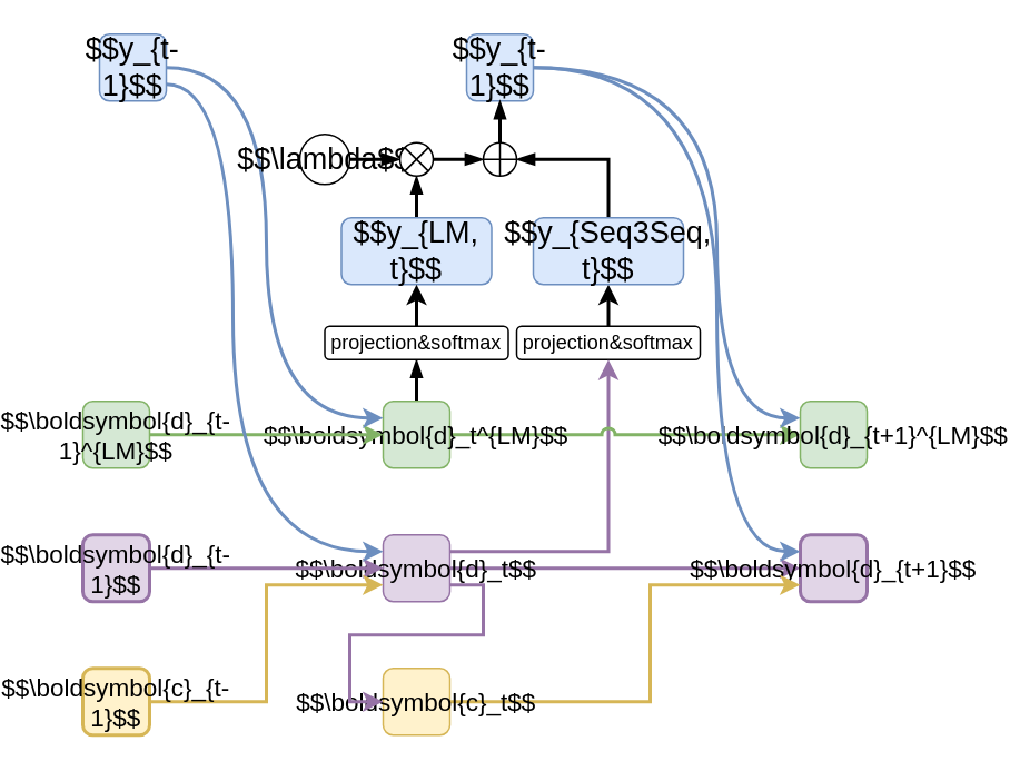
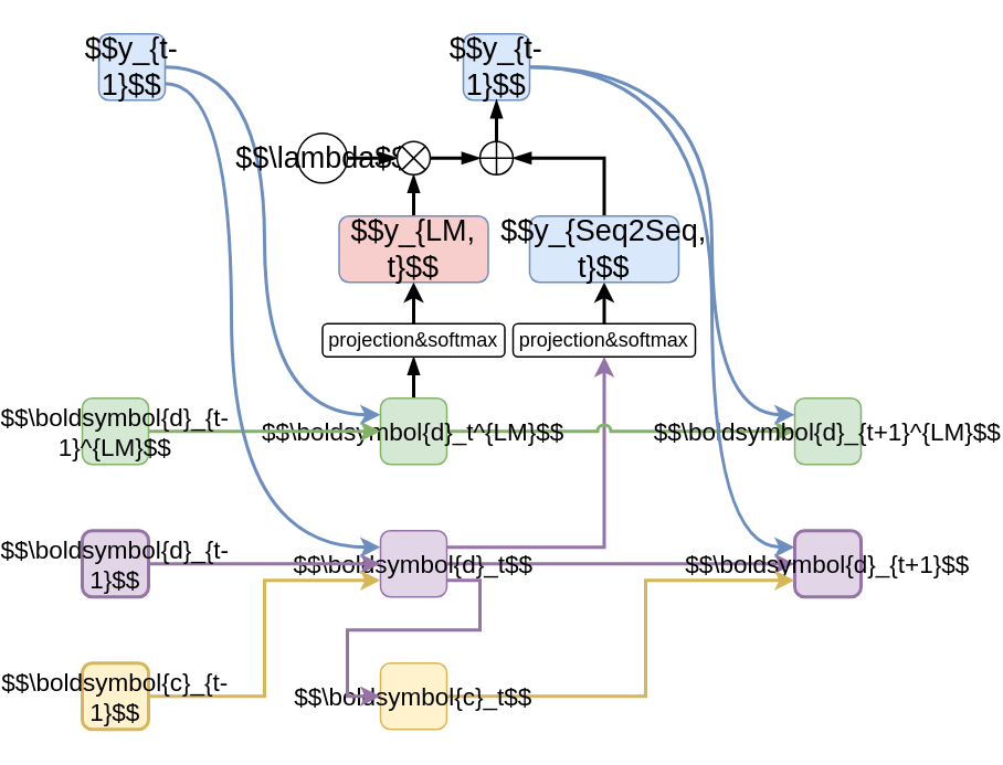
  <mxCell id="0" />
  <mxCell id="1" parent="0" />
  <mxCell id="2" style="edgeStyle=none;rounded=0;jumpStyle=arc;orthogonalLoop=1;jettySize=auto;html=1;entryX=0.5;entryY=1;entryDx=0;entryDy=0;strokeWidth=2;" parent="1" source="3" target="20" edge="1"><mxGeometry relative="1" as="geometry" /></mxCell>
  <mxCell id="3" value="projection&amp;amp;softmax" style="rounded=1;whiteSpace=wrap;html=1;fontSize=12;glass=0;strokeWidth=1;shadow=0;" parent="1" vertex="1"><mxGeometry x="280" y="195" width="110" height="20" as="geometry" /></mxCell>
  <mxCell id="4" style="edgeStyle=orthogonalEdgeStyle;rounded=0;jumpStyle=arc;orthogonalLoop=1;jettySize=auto;html=1;entryX=0;entryY=0.5;entryDx=0;entryDy=0;fillColor=#e1d5e7;strokeColor=#9673a6;strokeWidth=2;" parent="1" source="6" target="16" edge="1"><mxGeometry relative="1" as="geometry" /></mxCell>
  <mxCell id="5" style="edgeStyle=orthogonalEdgeStyle;rounded=0;jumpStyle=arc;orthogonalLoop=1;jettySize=auto;html=1;exitX=1;exitY=0.25;exitDx=0;exitDy=0;strokeWidth=2;fillColor=#e1d5e7;strokeColor=#9673a6;entryX=0.5;entryY=1;entryDx=0;entryDy=0;" parent="1" source="6" target="3" edge="1"><mxGeometry relative="1" as="geometry"><mxPoint x="360" y="240" as="targetPoint" /><Array as="points"><mxPoint x="335" y="330" /></Array></mxGeometry></mxCell>
  <mxCell id="6" value="&lt;span style=&quot;font-size: 15px&quot;&gt;$$\boldsymbol{d}_t$$&lt;/span&gt;" style="rounded=1;whiteSpace=wrap;html=1;fontSize=12;glass=0;strokeWidth=1;shadow=0;fillColor=#e1d5e7;strokeColor=#9673a6;" parent="1" vertex="1"><mxGeometry x="200" y="320" width="40" height="40" as="geometry" /></mxCell>
  <mxCell id="7" value="&lt;span style=&quot;font-size: 18px&quot;&gt;$$y_{t-1}$$&lt;/span&gt;" style="rounded=1;whiteSpace=wrap;html=1;fontSize=12;glass=0;strokeWidth=1;shadow=0;fillColor=#dae8fc;strokeColor=#6c8ebf;" parent="1" vertex="1"><mxGeometry x="30" y="20" width="40" height="40" as="geometry" /></mxCell>
  <mxCell id="8" style="edgeStyle=none;rounded=0;jumpStyle=arc;orthogonalLoop=1;jettySize=auto;html=1;entryX=0;entryY=0.5;entryDx=0;entryDy=0;fillColor=#d5e8d4;strokeColor=#82b366;strokeWidth=2;" parent="1" source="10" target="15" edge="1"><mxGeometry relative="1" as="geometry"><mxPoint x="330" y="260" as="targetPoint" /></mxGeometry></mxCell>
  <mxCell id="9" style="edgeStyle=orthogonalEdgeStyle;rounded=0;jumpStyle=arc;orthogonalLoop=1;jettySize=auto;html=1;exitX=0.5;exitY=0;exitDx=0;exitDy=0;entryX=0.5;entryY=1;entryDx=0;entryDy=0;endArrow=blockThin;endFill=1;strokeWidth=2;" parent="1" source="10" target="26" edge="1"><mxGeometry relative="1" as="geometry" /></mxCell>
  <mxCell id="10" value="&lt;span style=&quot;font-size: 15px&quot;&gt;$$\boldsymbol{d}_t^{LM}$$&lt;/span&gt;" style="rounded=1;whiteSpace=wrap;html=1;fontSize=12;glass=0;strokeWidth=1;shadow=0;fillColor=#d5e8d4;strokeColor=#82b366;" parent="1" vertex="1"><mxGeometry x="200" y="240" width="40" height="40" as="geometry" /></mxCell>
  <mxCell id="11" style="edgeStyle=none;rounded=0;jumpStyle=arc;orthogonalLoop=1;jettySize=auto;html=1;exitX=1;exitY=0.5;exitDx=0;exitDy=0;fillColor=#d5e8d4;strokeColor=#82b366;strokeWidth=2;" parent="1" source="12" target="10" edge="1"><mxGeometry relative="1" as="geometry" /></mxCell>
  <mxCell id="12" value="&lt;span style=&quot;font-size: 15px&quot;&gt;$$\boldsymbol{d}_{t-1}^{LM}$$&lt;/span&gt;" style="rounded=1;whiteSpace=wrap;html=1;fontSize=12;glass=0;strokeWidth=1;shadow=0;fillColor=#d5e8d4;strokeColor=#82b366;" parent="1" vertex="1"><mxGeometry x="20" y="240" width="40" height="40" as="geometry" /></mxCell>
  <mxCell id="13" style="edgeStyle=none;rounded=0;jumpStyle=arc;orthogonalLoop=1;jettySize=auto;html=1;fillColor=#e1d5e7;strokeColor=#9673a6;strokeWidth=2;" parent="1" source="14" target="6" edge="1"><mxGeometry relative="1" as="geometry" /></mxCell>
  <mxCell id="14" value="&lt;span style=&quot;font-size: 15px&quot;&gt;$$\boldsymbol{d}_{t-1}$$&lt;/span&gt;" style="rounded=1;whiteSpace=wrap;html=1;fontSize=12;glass=0;strokeWidth=2;shadow=0;fillColor=#e1d5e7;strokeColor=#9673a6;" parent="1" vertex="1"><mxGeometry x="20" y="320" width="40" height="40" as="geometry" /></mxCell>
  <mxCell id="15" value="&lt;span style=&quot;font-size: 15px&quot;&gt;$$\boldsymbol{d}_{t+1}^{LM}$$&lt;/span&gt;" style="rounded=1;whiteSpace=wrap;html=1;fontSize=12;glass=0;strokeWidth=1;shadow=0;fillColor=#d5e8d4;strokeColor=#82b366;" parent="1" vertex="1"><mxGeometry x="450" y="240" width="40" height="40" as="geometry" /></mxCell>
  <mxCell id="16" value="&lt;span style=&quot;font-size: 15px&quot;&gt;$$\boldsymbol{d}_{t+1}$$&lt;/span&gt;" style="rounded=1;whiteSpace=wrap;html=1;fontSize=12;glass=0;strokeWidth=2;shadow=0;fillColor=#e1d5e7;strokeColor=#9673a6;" parent="1" vertex="1"><mxGeometry x="450" y="320" width="40" height="40" as="geometry" /></mxCell>
  <mxCell id="17" style="rounded=0;orthogonalLoop=1;jettySize=auto;html=1;entryX=0;entryY=0.25;entryDx=0;entryDy=0;jumpStyle=arc;edgeStyle=orthogonalEdgeStyle;curved=1;fillColor=#dae8fc;strokeColor=#6c8ebf;strokeWidth=2;exitX=1;exitY=0.5;exitDx=0;exitDy=0;" parent="1" source="7" edge="1"><mxGeometry relative="1" as="geometry"><Array as="points"><mxPoint x="130" y="40" /><mxPoint x="130" y="250" /></Array><mxPoint x="200" y="250" as="targetPoint" /><mxPoint x="70" y="80" as="sourcePoint" /></mxGeometry></mxCell>
  <mxCell id="18" style="edgeStyle=orthogonalEdgeStyle;rounded=0;jumpStyle=arc;orthogonalLoop=1;jettySize=auto;html=1;curved=1;fillColor=#dae8fc;strokeColor=#6c8ebf;strokeWidth=2;entryX=0;entryY=0.25;entryDx=0;entryDy=0;exitX=1;exitY=0.75;exitDx=0;exitDy=0;" parent="1" source="7" edge="1"><mxGeometry relative="1" as="geometry"><mxPoint x="200" y="330" as="targetPoint" /><Array as="points"><mxPoint x="110" y="50" /><mxPoint x="110" y="330" /></Array><mxPoint x="60" y="80" as="sourcePoint" /></mxGeometry></mxCell>
  <mxCell id="19" style="edgeStyle=orthogonalEdgeStyle;rounded=0;jumpStyle=arc;orthogonalLoop=1;jettySize=auto;html=1;exitX=0.5;exitY=0;exitDx=0;exitDy=0;entryX=1;entryY=0.5;entryDx=0;entryDy=0;endArrow=blockThin;endFill=1;strokeWidth=2;" parent="1" source="20" target="29" edge="1"><mxGeometry relative="1" as="geometry" /></mxCell>
- <mxCell id="20" value="&lt;span style=&quot;font-size: 18px&quot;&gt;$$y_{Seq3Seq, t}$$&lt;/span&gt;" style="rounded=1;whiteSpace=wrap;html=1;fontSize=12;glass=0;strokeWidth=1;shadow=0;fillColor=#dae8fc;strokeColor=#6c8ebf;" parent="1" vertex="1"><mxGeometry x="290" y="130" width="90" height="40" as="geometry" /></mxCell>
+ <mxCell id="20" value="&lt;span style=&quot;font-size: 18px&quot;&gt;$$y_{Seq2Seq, t}$$&lt;/span&gt;" style="rounded=1;whiteSpace=wrap;html=1;fontSize=12;glass=0;strokeWidth=1;shadow=0;fillColor=#dae8fc;strokeColor=#6c8ebf;" parent="1" vertex="1"><mxGeometry x="290" y="130" width="90" height="40" as="geometry" /></mxCell>
  <mxCell id="21" style="edgeStyle=orthogonalEdgeStyle;rounded=0;jumpStyle=arc;orthogonalLoop=1;jettySize=auto;html=1;exitX=0.5;exitY=0;exitDx=0;exitDy=0;endArrow=blockThin;endFill=1;strokeWidth=2;" parent="1" source="22" target="31" edge="1"><mxGeometry relative="1" as="geometry"><mxPoint x="220" y="100" as="targetPoint" /></mxGeometry></mxCell>
- <mxCell id="22" value="&lt;span style=&quot;font-size: 18px&quot;&gt;$$y_{LM, t}$$&lt;/span&gt;" style="rounded=1;whiteSpace=wrap;html=1;fontSize=12;glass=0;strokeWidth=1;shadow=0;fillColor=#dae8fc;strokeColor=#6c8ebf;" parent="1" vertex="1"><mxGeometry x="175" y="130" width="90" height="40" as="geometry" /></mxCell>
+ <mxCell id="22" value="&lt;span style=&quot;font-size: 18px&quot;&gt;$$y_{LM, t}$$&lt;/span&gt;" style="rounded=1;whiteSpace=wrap;html=1;fontSize=12;glass=0;strokeWidth=1;shadow=0;fillColor=#f8cecc;strokeColor=#6c8ebf;" parent="1" vertex="1"><mxGeometry x="175" y="130" width="90" height="40" as="geometry" /></mxCell>
  <mxCell id="23" style="edgeStyle=orthogonalEdgeStyle;rounded=0;jumpStyle=arc;orthogonalLoop=1;jettySize=auto;html=1;exitX=1;exitY=0.5;exitDx=0;exitDy=0;entryX=0;entryY=0.5;entryDx=0;entryDy=0;endArrow=blockThin;endFill=1;strokeWidth=2;" parent="1" source="24" target="31" edge="1"><mxGeometry relative="1" as="geometry" /></mxCell>
  <mxCell id="24" value="&lt;span style=&quot;font-size: 18px&quot;&gt;$$\lambda$$&lt;/span&gt;" style="ellipse;whiteSpace=wrap;html=1;aspect=fixed;" parent="1" vertex="1"><mxGeometry x="150" y="80" width="30" height="30" as="geometry" /></mxCell>
  <mxCell id="25" style="edgeStyle=none;rounded=0;jumpStyle=arc;orthogonalLoop=1;jettySize=auto;html=1;entryX=0.5;entryY=1;entryDx=0;entryDy=0;strokeWidth=2;" parent="1" source="26" edge="1"><mxGeometry relative="1" as="geometry"><mxPoint x="220" y="170" as="targetPoint" /></mxGeometry></mxCell>
  <mxCell id="26" value="projection&amp;amp;softmax" style="rounded=1;whiteSpace=wrap;html=1;fontSize=12;glass=0;strokeWidth=1;shadow=0;" parent="1" vertex="1"><mxGeometry x="165" y="195" width="110" height="20" as="geometry" /></mxCell>
  <mxCell id="27" value="&lt;span style=&quot;font-size: 18px&quot;&gt;$$y_{t-1}$$&lt;/span&gt;" style="rounded=1;whiteSpace=wrap;html=1;fontSize=12;glass=0;strokeWidth=1;shadow=0;fillColor=#dae8fc;strokeColor=#6c8ebf;" parent="1" vertex="1"><mxGeometry x="250" y="20" width="40" height="40" as="geometry" /></mxCell>
  <mxCell id="28" style="edgeStyle=orthogonalEdgeStyle;rounded=0;jumpStyle=arc;orthogonalLoop=1;jettySize=auto;html=1;exitX=0.5;exitY=0;exitDx=0;exitDy=0;entryX=0.5;entryY=1;entryDx=0;entryDy=0;endArrow=blockThin;endFill=1;strokeWidth=2;" parent="1" source="29" target="27" edge="1"><mxGeometry relative="1" as="geometry" /></mxCell>
  <mxCell id="29" value="" style="shape=orEllipse;perimeter=ellipsePerimeter;whiteSpace=wrap;html=1;backgroundOutline=1;strokeWidth=1;" parent="1" vertex="1"><mxGeometry x="260" y="85" width="20" height="20" as="geometry" /></mxCell>
  <mxCell id="30" style="edgeStyle=orthogonalEdgeStyle;rounded=0;jumpStyle=arc;orthogonalLoop=1;jettySize=auto;html=1;exitX=1;exitY=0.5;exitDx=0;exitDy=0;entryX=0;entryY=0.5;entryDx=0;entryDy=0;endArrow=blockThin;endFill=1;strokeWidth=2;" parent="1" source="31" target="29" edge="1"><mxGeometry relative="1" as="geometry" /></mxCell>
  <mxCell id="31" value="" style="shape=sumEllipse;perimeter=ellipsePerimeter;whiteSpace=wrap;html=1;backgroundOutline=1;" parent="1" vertex="1"><mxGeometry x="210" y="85" width="20" height="20" as="geometry" /></mxCell>
  <mxCell id="32" style="edgeStyle=orthogonalEdgeStyle;rounded=0;jumpStyle=arc;orthogonalLoop=1;jettySize=auto;html=1;curved=1;fillColor=#dae8fc;strokeColor=#6c8ebf;strokeWidth=2;exitX=1;exitY=0.5;exitDx=0;exitDy=0;entryX=0;entryY=0.25;entryDx=0;entryDy=0;" parent="1" source="27" target="15" edge="1"><mxGeometry relative="1" as="geometry"><mxPoint x="450" y="200" as="targetPoint" /><Array as="points"><mxPoint x="400" y="40" /><mxPoint x="400" y="250" /></Array><mxPoint x="440" y="20" as="sourcePoint" /></mxGeometry></mxCell>
  <mxCell id="33" style="edgeStyle=orthogonalEdgeStyle;rounded=0;jumpStyle=arc;orthogonalLoop=1;jettySize=auto;html=1;curved=1;fillColor=#dae8fc;strokeColor=#6c8ebf;strokeWidth=2;exitX=1;exitY=0.5;exitDx=0;exitDy=0;entryX=0;entryY=0.25;entryDx=0;entryDy=0;" parent="1" target="16" edge="1"><mxGeometry relative="1" as="geometry"><mxPoint x="430" y="250" as="targetPoint" /><Array as="points"><mxPoint x="400" y="40" /><mxPoint x="400" y="330" /></Array><mxPoint x="290" y="40" as="sourcePoint" /></mxGeometry></mxCell>
  <mxCell id="34" style="edgeStyle=orthogonalEdgeStyle;rounded=0;orthogonalLoop=1;jettySize=auto;html=1;exitX=1;exitY=0.5;exitDx=0;exitDy=0;jumpStyle=arc;fillColor=#fff2cc;strokeColor=#d6b656;strokeWidth=2;entryX=0;entryY=0.75;entryDx=0;entryDy=0;" parent="1" source="35" target="16" edge="1"><mxGeometry relative="1" as="geometry"><mxPoint x="410" y="350" as="targetPoint" /><Array as="points"><mxPoint x="360" y="420" /><mxPoint x="360" y="350" /></Array></mxGeometry></mxCell>
  <mxCell id="35" value="&lt;span style=&quot;font-size: 15px&quot;&gt;$$\boldsymbol{c}_t$$&lt;/span&gt;" style="rounded=1;whiteSpace=wrap;html=1;fontSize=12;glass=0;strokeWidth=1;shadow=0;fillColor=#fff2cc;strokeColor=#d6b656;" parent="1" vertex="1"><mxGeometry x="200" y="400" width="40" height="40" as="geometry" /></mxCell>
  <mxCell id="36" style="edgeStyle=orthogonalEdgeStyle;rounded=0;orthogonalLoop=1;jettySize=auto;html=1;exitX=1;exitY=0.75;exitDx=0;exitDy=0;entryX=0;entryY=0.5;entryDx=0;entryDy=0;strokeWidth=2;fillColor=#e1d5e7;strokeColor=#9673a6;" parent="1" target="35" edge="1"><mxGeometry relative="1" as="geometry"><mxPoint x="240" y="350" as="sourcePoint" /><Array as="points"><mxPoint x="260" y="350" /><mxPoint x="260" y="380" /><mxPoint x="180" y="380" /><mxPoint x="180" y="420" /></Array></mxGeometry></mxCell>
  <mxCell id="37" style="edgeStyle=orthogonalEdgeStyle;rounded=0;orthogonalLoop=1;jettySize=auto;html=1;exitX=1;exitY=0.5;exitDx=0;exitDy=0;entryX=0;entryY=0.75;entryDx=0;entryDy=0;jumpStyle=arc;fillColor=#fff2cc;strokeColor=#d6b656;strokeWidth=2;" parent="1" source="38" edge="1"><mxGeometry relative="1" as="geometry"><mxPoint x="200" y="350" as="targetPoint" /><Array as="points"><mxPoint x="130" y="420" /><mxPoint x="130" y="350" /></Array></mxGeometry></mxCell>
  <mxCell id="38" value="&lt;span style=&quot;font-size: 15px&quot;&gt;$$\boldsymbol{c}_{t-1}$$&lt;/span&gt;" style="rounded=1;whiteSpace=wrap;html=1;fontSize=12;glass=0;strokeWidth=2;shadow=0;fillColor=#fff2cc;strokeColor=#d6b656;" parent="1" vertex="1"><mxGeometry x="20" y="400" width="40" height="40" as="geometry" /></mxCell>
